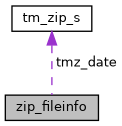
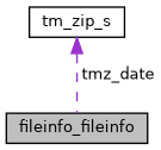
  digraph {
    node [color=black fontname=Helvetica fontsize=10 shape=record style=filled]
-   n1 [fillcolor=grey75 fontcolor=black height=0.2 label=zip_fileinfo width=0.4]
+   n1 [fillcolor=grey75 fontcolor=black height=0.2 label=fileinfo_fileinfo width=0.4]
    n2 [fillcolor=white height=0.2 label=tm_zip_s width=0.4]
    n2 -> n1 [color=darkorchid3 dir=back fontname=Helvetica fontsize=10 label=" tmz_date" labelfontname=Helvetica labelfontsize=10 style=dashed]
  }
